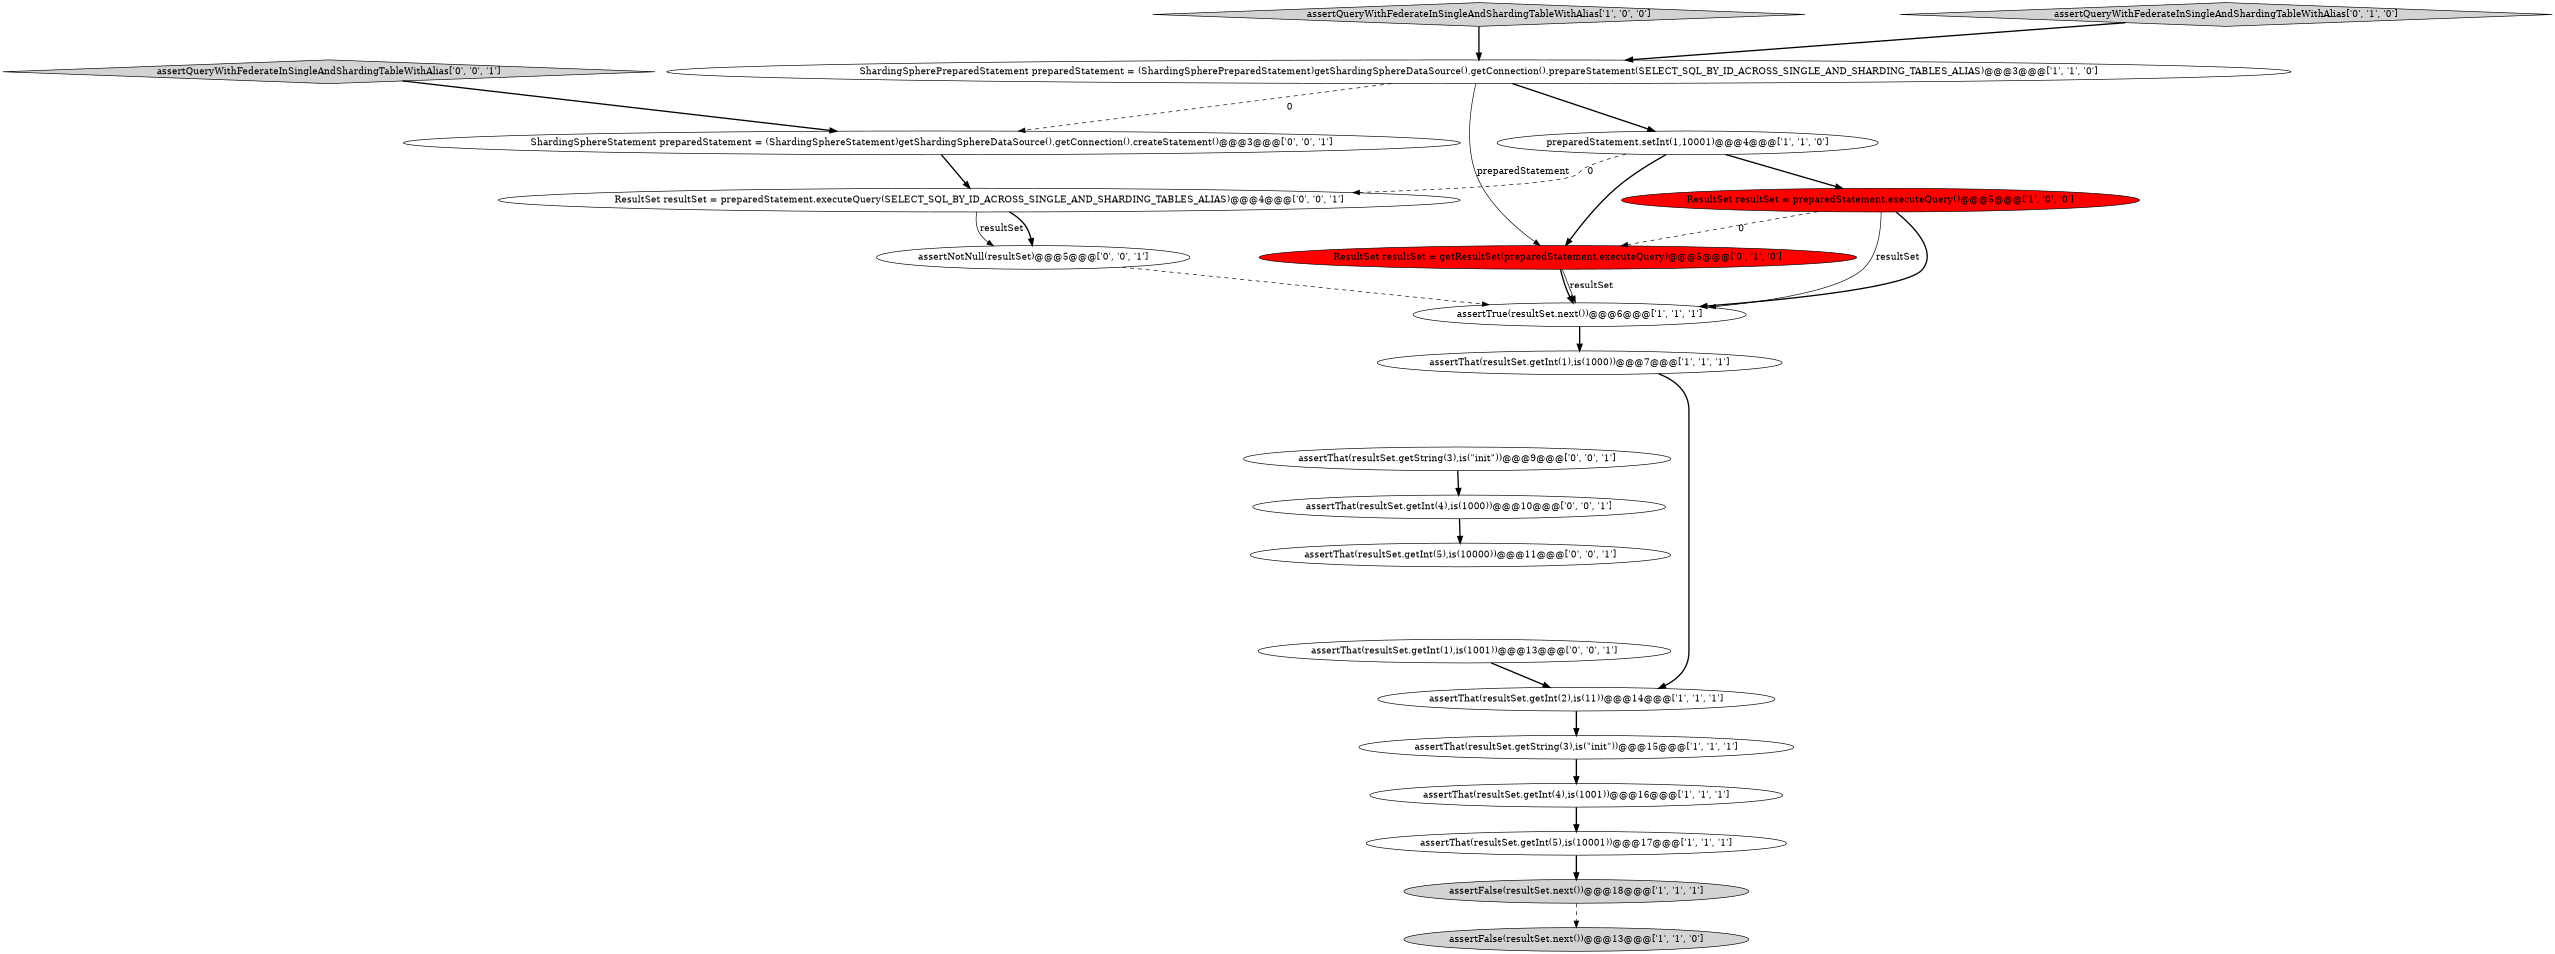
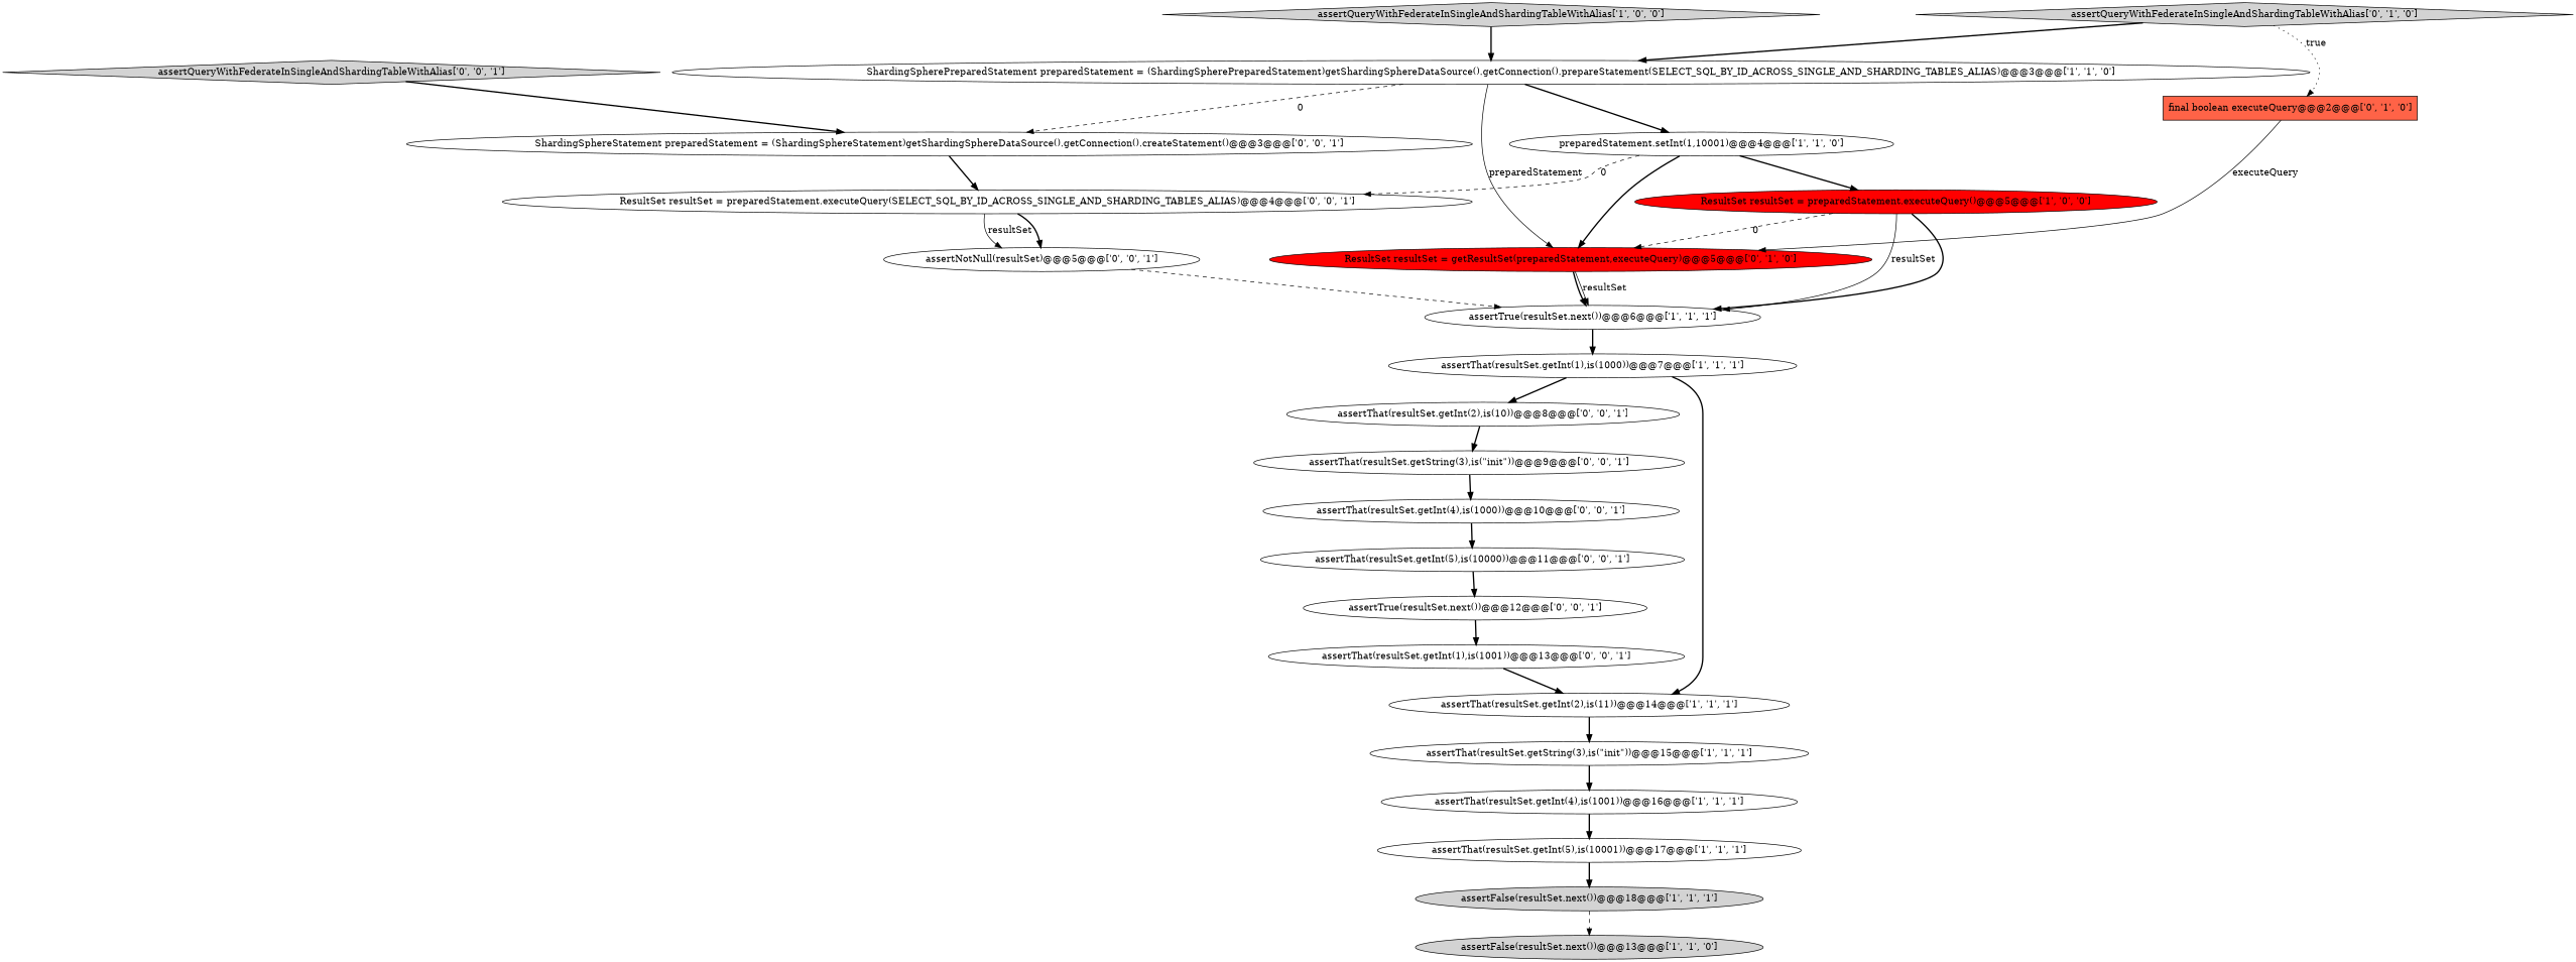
  digraph {
    node [fillcolor=white shape=ellipse style=filled]
    edge [style=bold]
    n1 [fillcolor=lightgray label="assertFalse(resultSet.next())@@@13@@@['1', '1', '0']"]
    n2 [label="assertThat(resultSet.getString(3),is(\"init\"))@@@9@@@['0', '0', '1']"]
    n3 [label="assertThat(resultSet.getInt(4),is(1000))@@@10@@@['0', '0', '1']"]
    n4 [label="assertThat(resultSet.getInt(5),is(10000))@@@11@@@['0', '0', '1']"]
    n5 [fillcolor=lightgray label="assertQueryWithFederateInSingleAndShardingTableWithAlias['1', '0', '0']" shape=diamond]
    n6 [label="ShardingSpherePreparedStatement preparedStatement = (ShardingSpherePreparedStatement)getShardingSphereDataSource().getConnection().prepareStatement(SELECT_SQL_BY_ID_ACROSS_SINGLE_AND_SHARDING_TABLES_ALIAS)@@@3@@@['1', '1', '0']"]
    n7 [fillcolor=red label="ResultSet resultSet = getResultSet(preparedStatement,executeQuery)@@@5@@@['0', '1', '0']"]
    n8 [label="ShardingSphereStatement preparedStatement = (ShardingSphereStatement)getShardingSphereDataSource().getConnection().createStatement()@@@3@@@['0', '0', '1']"]
    n9 [label="preparedStatement.setInt(1,10001)@@@4@@@['1', '1', '0']"]
    n10 [label="assertThat(resultSet.getInt(5),is(10001))@@@17@@@['1', '1', '1']"]
    n11 [fillcolor=lightgray label="assertFalse(resultSet.next())@@@18@@@['1', '1', '1']"]
+   n12 [label="assertThat(resultSet.getInt(2),is(10))@@@8@@@['0', '0', '1']"]
    n13 [label="assertThat(resultSet.getString(3),is(\"init\"))@@@15@@@['1', '1', '1']"]
    n14 [label="assertThat(resultSet.getInt(4),is(1001))@@@16@@@['1', '1', '1']"]
    n15 [label="assertTrue(resultSet.next())@@@6@@@['1', '1', '1']"]
    n16 [label="ResultSet resultSet = preparedStatement.executeQuery(SELECT_SQL_BY_ID_ACROSS_SINGLE_AND_SHARDING_TABLES_ALIAS)@@@4@@@['0', '0', '1']"]
    n17 [fillcolor=red label="ResultSet resultSet = preparedStatement.executeQuery()@@@5@@@['1', '0', '0']"]
    n18 [fillcolor=lightgray label="assertQueryWithFederateInSingleAndShardingTableWithAlias['0', '0', '1']" shape=diamond]
    n19 [label="assertNotNull(resultSet)@@@5@@@['0', '0', '1']"]
    n20 [label="assertThat(resultSet.getInt(1),is(1000))@@@7@@@['1', '1', '1']"]
+   n21 [label="assertTrue(resultSet.next())@@@12@@@['0', '0', '1']"]
+   n22 [fillcolor=tomato label="final boolean executeQuery@@@2@@@['0', '1', '0']" shape=box]
    n23 [label="assertThat(resultSet.getInt(1),is(1001))@@@13@@@['0', '0', '1']"]
    n24 [label="assertThat(resultSet.getInt(2),is(11))@@@14@@@['1', '1', '1']"]
    n25 [fillcolor=lightgray label="assertQueryWithFederateInSingleAndShardingTableWithAlias['0', '1', '0']" shape=diamond]
    n2 -> n3
    n3 -> n4
+   n4 -> n21
    n5 -> n6
    n6 -> n7 [label=preparedStatement style=solid]
    n6 -> n8 [label=0 style=dashed]
    n6 -> n9
    n7 -> n15
    n7 -> n15 [label=resultSet style=solid]
    n8 -> n16
    n9 -> n7
    n9 -> n16 [label=0 style=dashed]
    n9 -> n17
    n10 -> n11
    n11 -> n1 [style=dashed]
+   n12 -> n2
    n13 -> n14
    n14 -> n10
    n15 -> n20
    n16 -> n19 [label=resultSet style=solid]
    n16 -> n19
    n17 -> n7 [label=0 style=dashed]
    n17 -> n15 [label=resultSet style=solid]
    n17 -> n15
    n18 -> n8
    n19 -> n15 [style=dashed]
+   n20 -> n12
    n20 -> n24
+   n21 -> n23
+   n22 -> n7 [label=executeQuery style=solid]
    n23 -> n24
    n24 -> n13
    n25 -> n6
+   n25 -> n22 [label=true style=dotted]
  }
